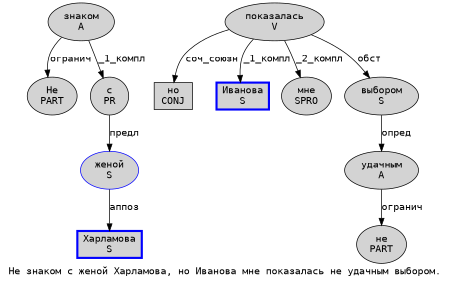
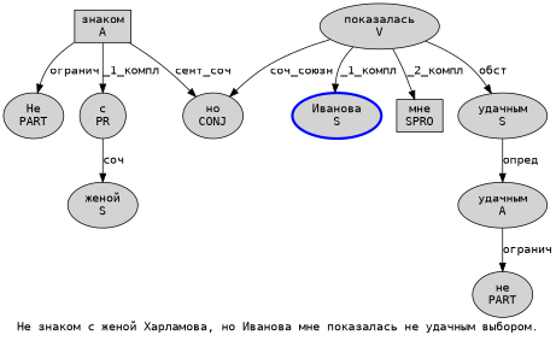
  digraph {
    fontname="DejaVu Sans Mono"
    label="Не знаком с женой Харламова, но Иванова мне показалась не удачным выбором."
    node [fillcolor=lightgray fontname="DejaVu Sans Mono" penwidth=1 shape=ellipse style=filled]
    edge [fontname="DejaVu Sans Mono"]
    n1 [label="Не\nPART"]
-   n2 [label="знаком\nA"]
+   n2 [label="знаком\nA" shape=box]
    n3 [label="с\nPR"]
-   n4 [label="но\nCONJ" shape=box]
-   n5 [label="женой\nS" color=blue]
-   n6 [color=blue label="Харламова\nS" penwidth=3 shape=box]
+   n4 [label="но\nCONJ"]
+   n5 [label="женой\nS"]
    n7 [label="показалась\nV"]
-   n8 [color=blue label="Иванова\nS" penwidth=3 shape=box]
-   n9 [label="мне\nSPRO"]
-   n10 [label="выбором\nS"]
+   n8 [color=blue label="Иванова\nS" penwidth=3]
+   n9 [label="мне\nSPRO" shape=box]
+   n10 [label="удачным\nS"]
    n11 [label="удачным\nA"]
    n12 [label="не\nPART"]
    n2 -> n1 [label="огранич"]
    n2 -> n3 [label="_1_компл"]
-   n3 -> n5 [label="предл"]
-   n5 -> n6 [label="аппоз"]
+   n2 -> n4 [label="сент_соч"]
+   n3 -> n5 [label="соч"]
    n7 -> n4 [label="соч_союзн"]
    n7 -> n8 [label="_1_компл"]
    n7 -> n9 [label="_2_компл"]
    n7 -> n10 [label="обст"]
    n10 -> n11 [label="опред"]
    n11 -> n12 [label="огранич"]
  }
